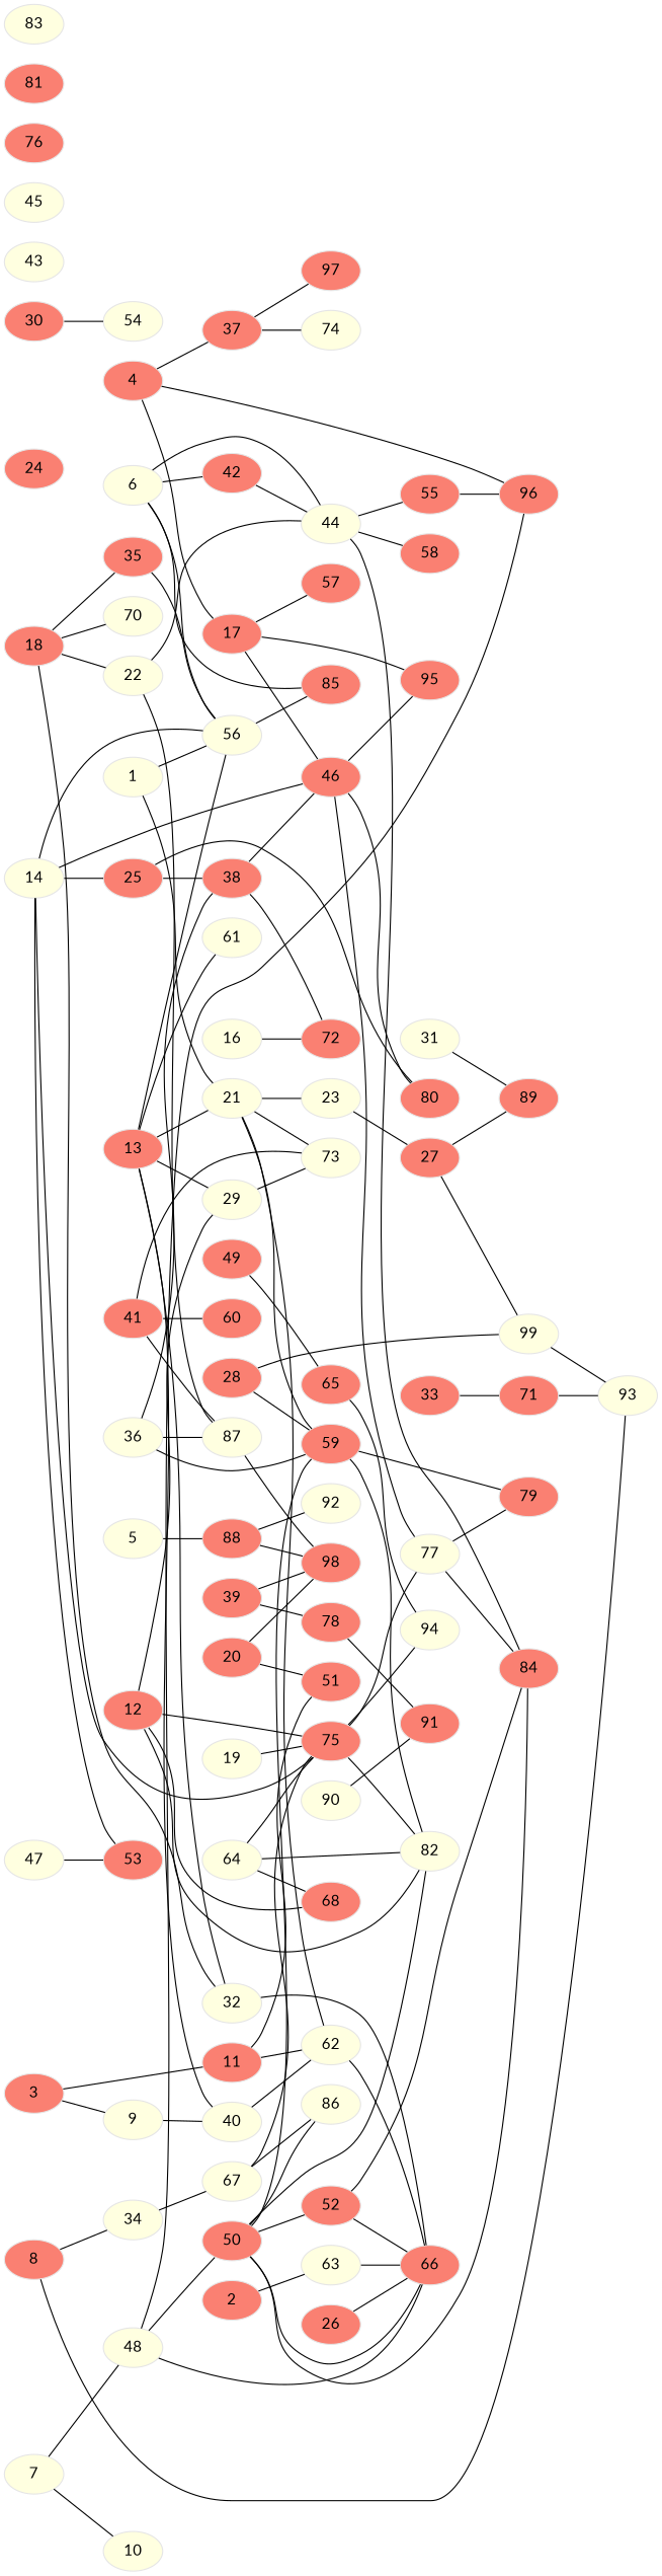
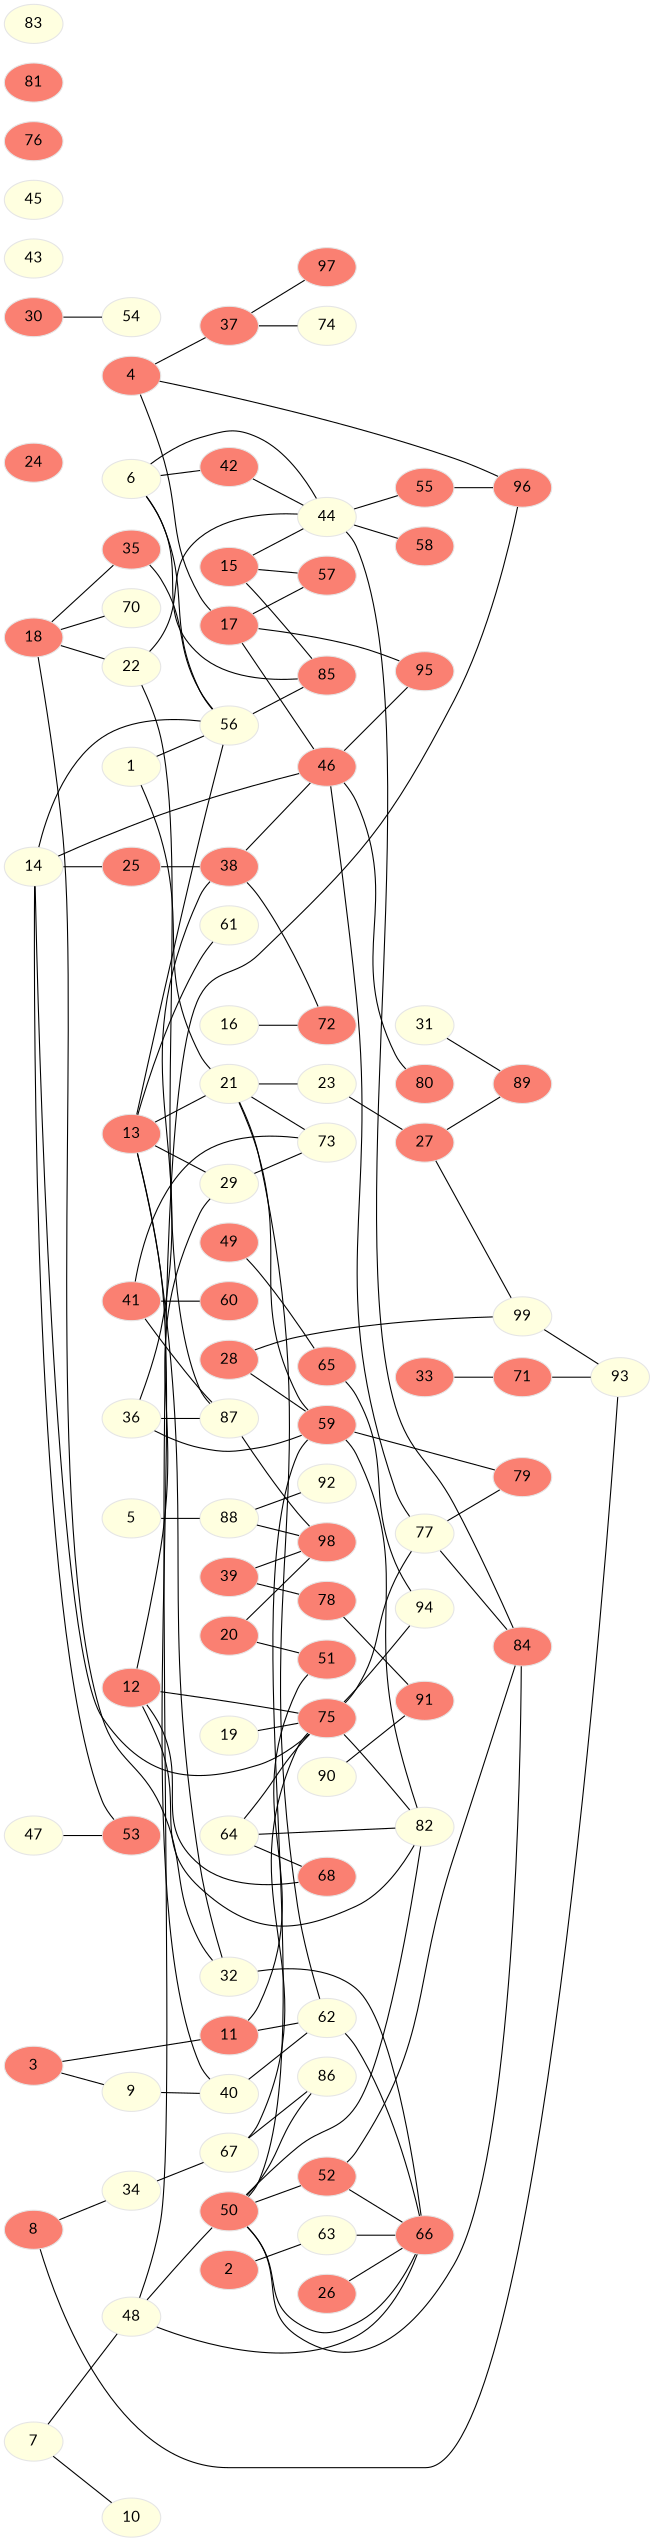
  graph {
    fontname=Lato
    rankdir=LR
    node [color=gray90 fillcolor=salmon fontname=Lato style=filled]
    edge [fontname=Lato]
    1 [fillcolor=lightyellow]
    21 [fillcolor=lightyellow]
    56 [fillcolor=lightyellow]
    62 [fillcolor=lightyellow]
    23 [fillcolor=lightyellow]
    59
    73 [fillcolor=lightyellow]
    85
    63 [fillcolor=lightyellow]
    2
    66
    9 [fillcolor=lightyellow]
    3
    11
    40 [fillcolor=lightyellow]
    51
    4
    17
    37
    96
    46
    57
    95
    74 [fillcolor=lightyellow]
    97
    5 [fillcolor=lightyellow]
-   88
+   88 [fillcolor=lightyellow]
    98
    92 [fillcolor=lightyellow]
    6 [fillcolor=lightyellow]
    42
    44 [fillcolor=lightyellow]
    35
    55
    58
    84
    7 [fillcolor=lightyellow]
    10 [fillcolor=lightyellow]
    48 [fillcolor=lightyellow]
    50
    34 [fillcolor=lightyellow]
    8
    93 [fillcolor=lightyellow]
    67 [fillcolor=lightyellow]
    29 [fillcolor=lightyellow]
    12
    68
    75
    82 [fillcolor=lightyellow]
    77 [fillcolor=lightyellow]
    94 [fillcolor=lightyellow]
    13
    32 [fillcolor=lightyellow]
    61 [fillcolor=lightyellow]
    14 [fillcolor=lightyellow]
    25
    53
    38
    80
+   15
    16 [fillcolor=lightyellow]
    72
    18
    22 [fillcolor=lightyellow]
    70 [fillcolor=lightyellow]
    87 [fillcolor=lightyellow]
    19 [fillcolor=lightyellow]
    20
    27
    79
    89
    n72 [fillcolor=lightyellow label=99]
    24
    26
    28
    54 [fillcolor=lightyellow]
    30
    31 [fillcolor=lightyellow]
    33
    71
    86 [fillcolor=lightyellow]
    36 [fillcolor=lightyellow]
    39
    78
    91
    41
    60
    43 [fillcolor=lightyellow]
    45 [fillcolor=lightyellow]
    47 [fillcolor=lightyellow]
    52
    49
    65
    64 [fillcolor=lightyellow]
    76
    81
    83 [fillcolor=lightyellow]
    90 [fillcolor=lightyellow]
    1 -- 21
    1 -- 56
    21 -- 62
    21 -- 23
    21 -- 59
    21 -- 73
    56 -- 85
    62 -- 66
    23 -- 27
    59 -- 82
    59 -- 79
    63 -- 66
    2 -- 63
    9 -- 40
    3 -- 9
    3 -- 11
    11 -- 62
    11 -- 51
    40 -- 62
    4 -- 17
    4 -- 37
    4 -- 96
    17 -- 46
    17 -- 57
    17 -- 95
    37 -- 74
    37 -- 97
    46 -- 95
    46 -- 77
    46 -- 80
    5 -- 88
    88 -- 98
    88 -- 92
    6 -- 56
    6 -- 85
    6 -- 42
    6 -- 44
    42 -- 44
    44 -- 55
    44 -- 58
    44 -- 84
    35 -- 56
    55 -- 96
    7 -- 10
    7 -- 48
    48 -- 66
    48 -- 96
    48 -- 50
    50 -- 59
    50 -- 66
    50 -- 84
    50 -- 82
    50 -- 86
    50 -- 52
    34 -- 67
    8 -- 34
    8 -- 93
    67 -- 75
    67 -- 86
    29 -- 73
    12 -- 29
    12 -- 68
    12 -- 75
    12 -- 82
    75 -- 82
    75 -- 77
    75 -- 94
    77 -- 84
    77 -- 79
    13 -- 21
    13 -- 56
    13 -- 40
    13 -- 29
    13 -- 32
    13 -- 61
    32 -- 66
    14 -- 56
    14 -- 46
    14 -- 75
    14 -- 25
    14 -- 53
    25 -- 38
-   25 -- 80
    38 -- 46
    38 -- 72
+   15 -- 85
+   15 -- 57
+   15 -- 44
    16 -- 72
    18 -- 35
    18 -- 32
    18 -- 22
    18 -- 70
    22 -- 44
    22 -- 87
    87 -- 98
    19 -- 75
    20 -- 51
    20 -- 98
    27 -- 89
    27 -- n72
    n72 -- 93
    26 -- 66
    28 -- 59
    28 -- n72
    30 -- 54
    31 -- 89
    33 -- 71
    71 -- 93
    36 -- 59
    36 -- 38
    36 -- 87
    39 -- 98
    39 -- 78
    78 -- 91
    41 -- 73
    41 -- 87
    41 -- 60
    47 -- 53
    52 -- 66
    52 -- 84
    49 -- 65
    65 -- 94
    64 -- 68
    64 -- 75
    64 -- 82
    90 -- 91
  }
